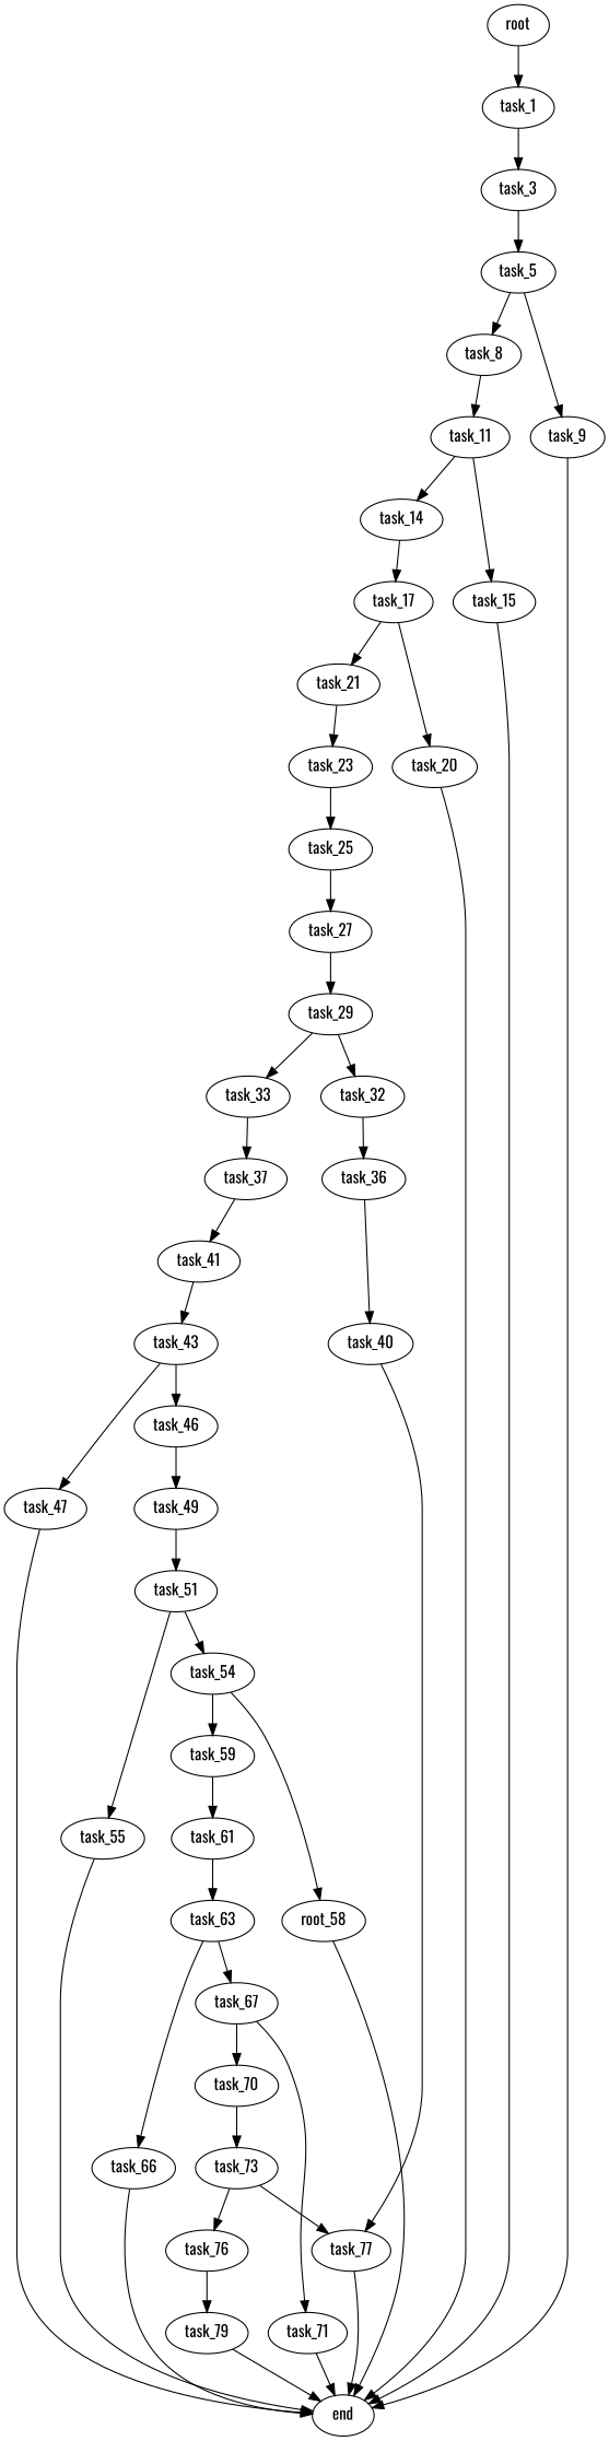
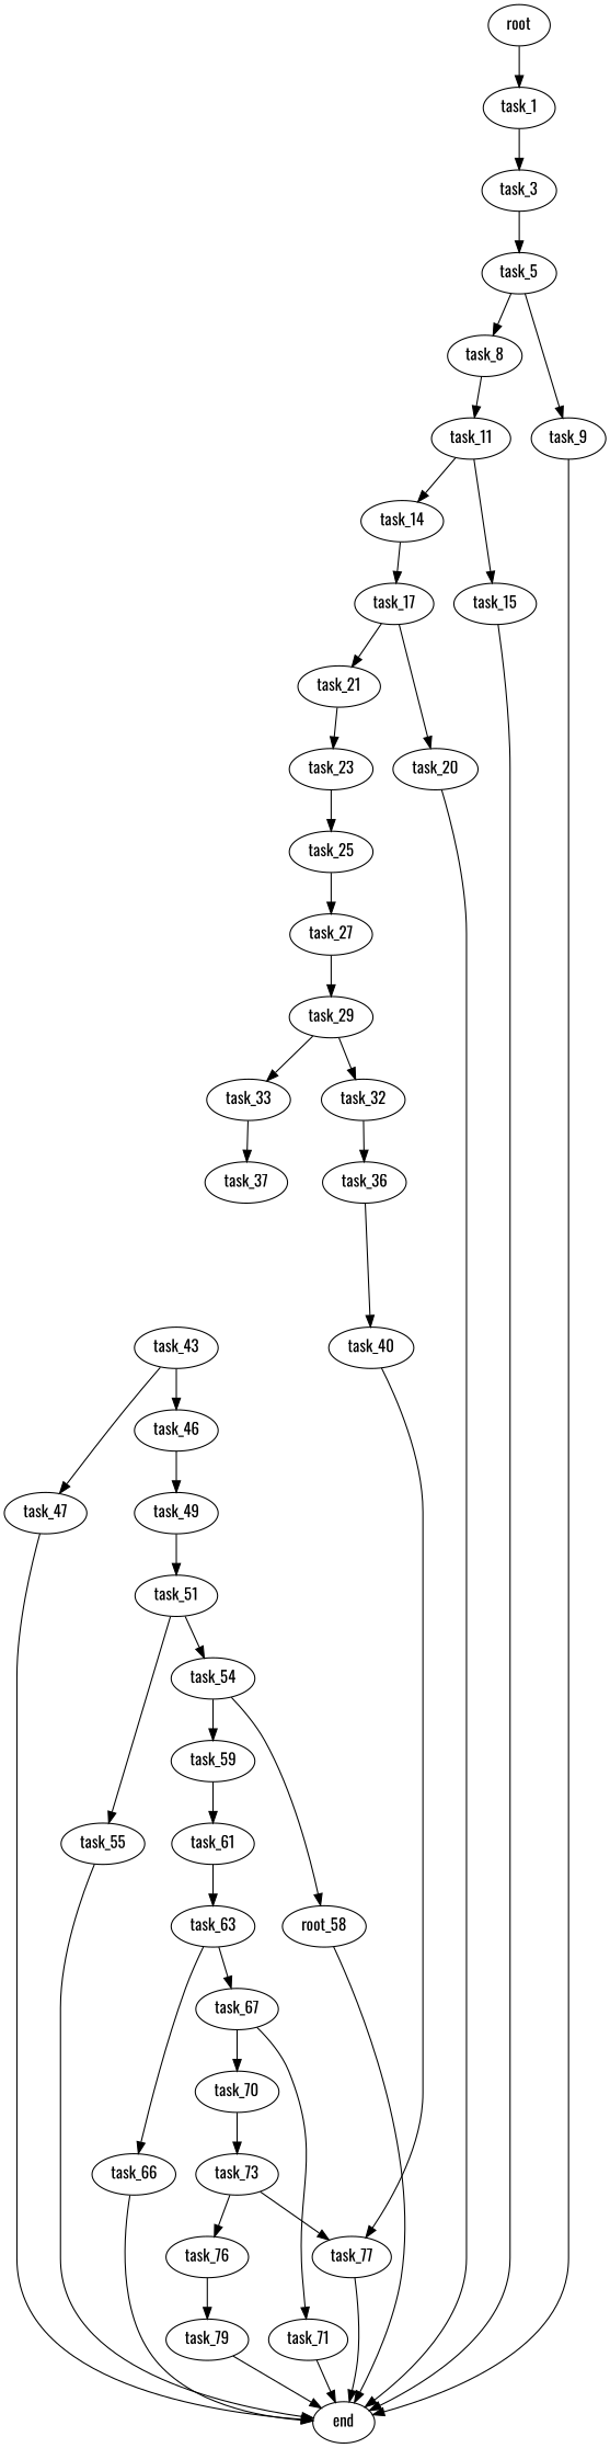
  digraph {
    fontname=Oswald
    node [fontname=Oswald]
    edge [fontname=Oswald]
    root
    task_1
    task_3
    task_5
    task_8
    task_9
    task_11
    end
    task_14
    task_15
    task_17
    task_20
    task_21
    task_23
    task_25
    task_27
    task_29
    task_32
    task_33
    task_36
    task_37
    task_40
-   task_41
    task_77
    task_43
    task_46
    task_47
    task_49
    task_51
    task_54
    task_55
    n32 [label=root_58]
    task_59
    task_61
    task_63
    task_66
    task_67
    task_70
    task_71
    task_73
    task_76
    task_79
    root -> task_1
    task_1 -> task_3
    task_3 -> task_5
    task_5 -> task_8
    task_5 -> task_9
    task_8 -> task_11
    task_9 -> end
    task_11 -> task_14
    task_11 -> task_15
    task_14 -> task_17
    task_15 -> end
    task_17 -> task_20
    task_17 -> task_21
    task_20 -> end
    task_21 -> task_23
    task_23 -> task_25
    task_25 -> task_27
    task_27 -> task_29
    task_29 -> task_32
    task_29 -> task_33
    task_32 -> task_36
    task_33 -> task_37
    task_36 -> task_40
-   task_37 -> task_41
    task_40 -> task_77
-   task_41 -> task_43
    task_77 -> end
    task_43 -> task_46
    task_43 -> task_47
    task_46 -> task_49
    task_47 -> end
    task_49 -> task_51
    task_51 -> task_54
    task_51 -> task_55
    task_54 -> n32
    task_54 -> task_59
    task_55 -> end
    n32 -> end
    task_59 -> task_61
    task_61 -> task_63
    task_63 -> task_66
    task_63 -> task_67
    task_66 -> end
    task_67 -> task_70
    task_67 -> task_71
    task_70 -> task_73
    task_71 -> end
    task_73 -> task_77
    task_73 -> task_76
    task_76 -> task_79
    task_79 -> end
  }
